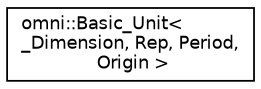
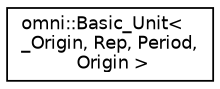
  digraph {
    rankdir=LR
-   n1 [color=black fillcolor=white fontname=Helvetica fontsize=10 height=0.2 label="omni::Basic_Unit\< \l_Dimension, Rep, Period,\l Origin \>" shape=record style=filled width=0.4]
+   n1 [color=black fillcolor=white fontname=Helvetica fontsize=10 height=0.2 label="omni::Basic_Unit\< \l_Origin, Rep, Period,\l Origin \>" shape=record style=filled width=0.4]
  }
